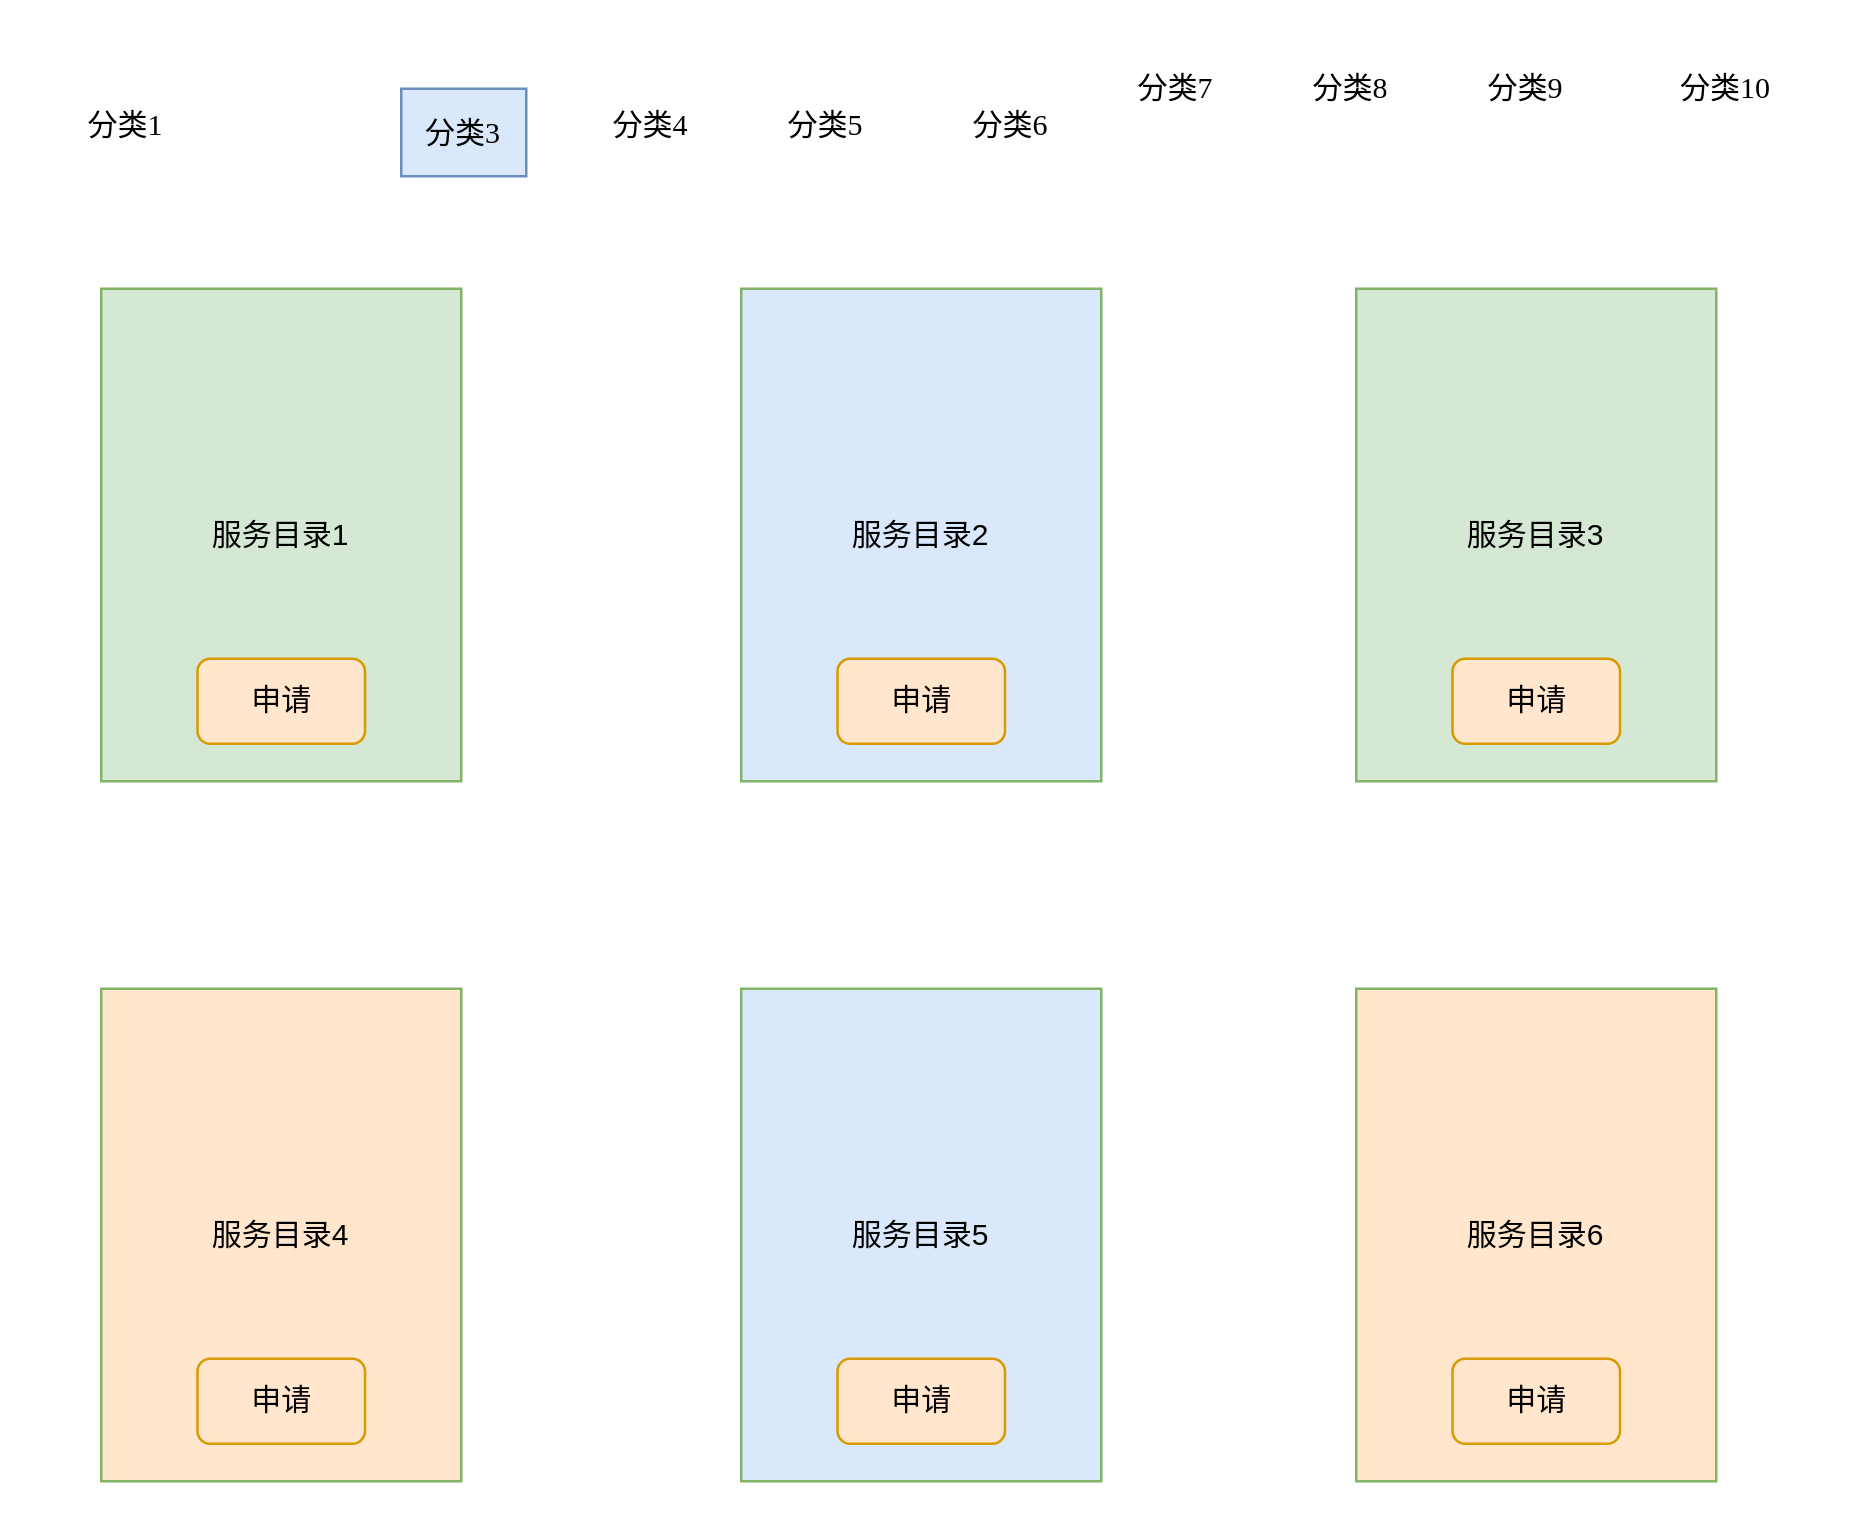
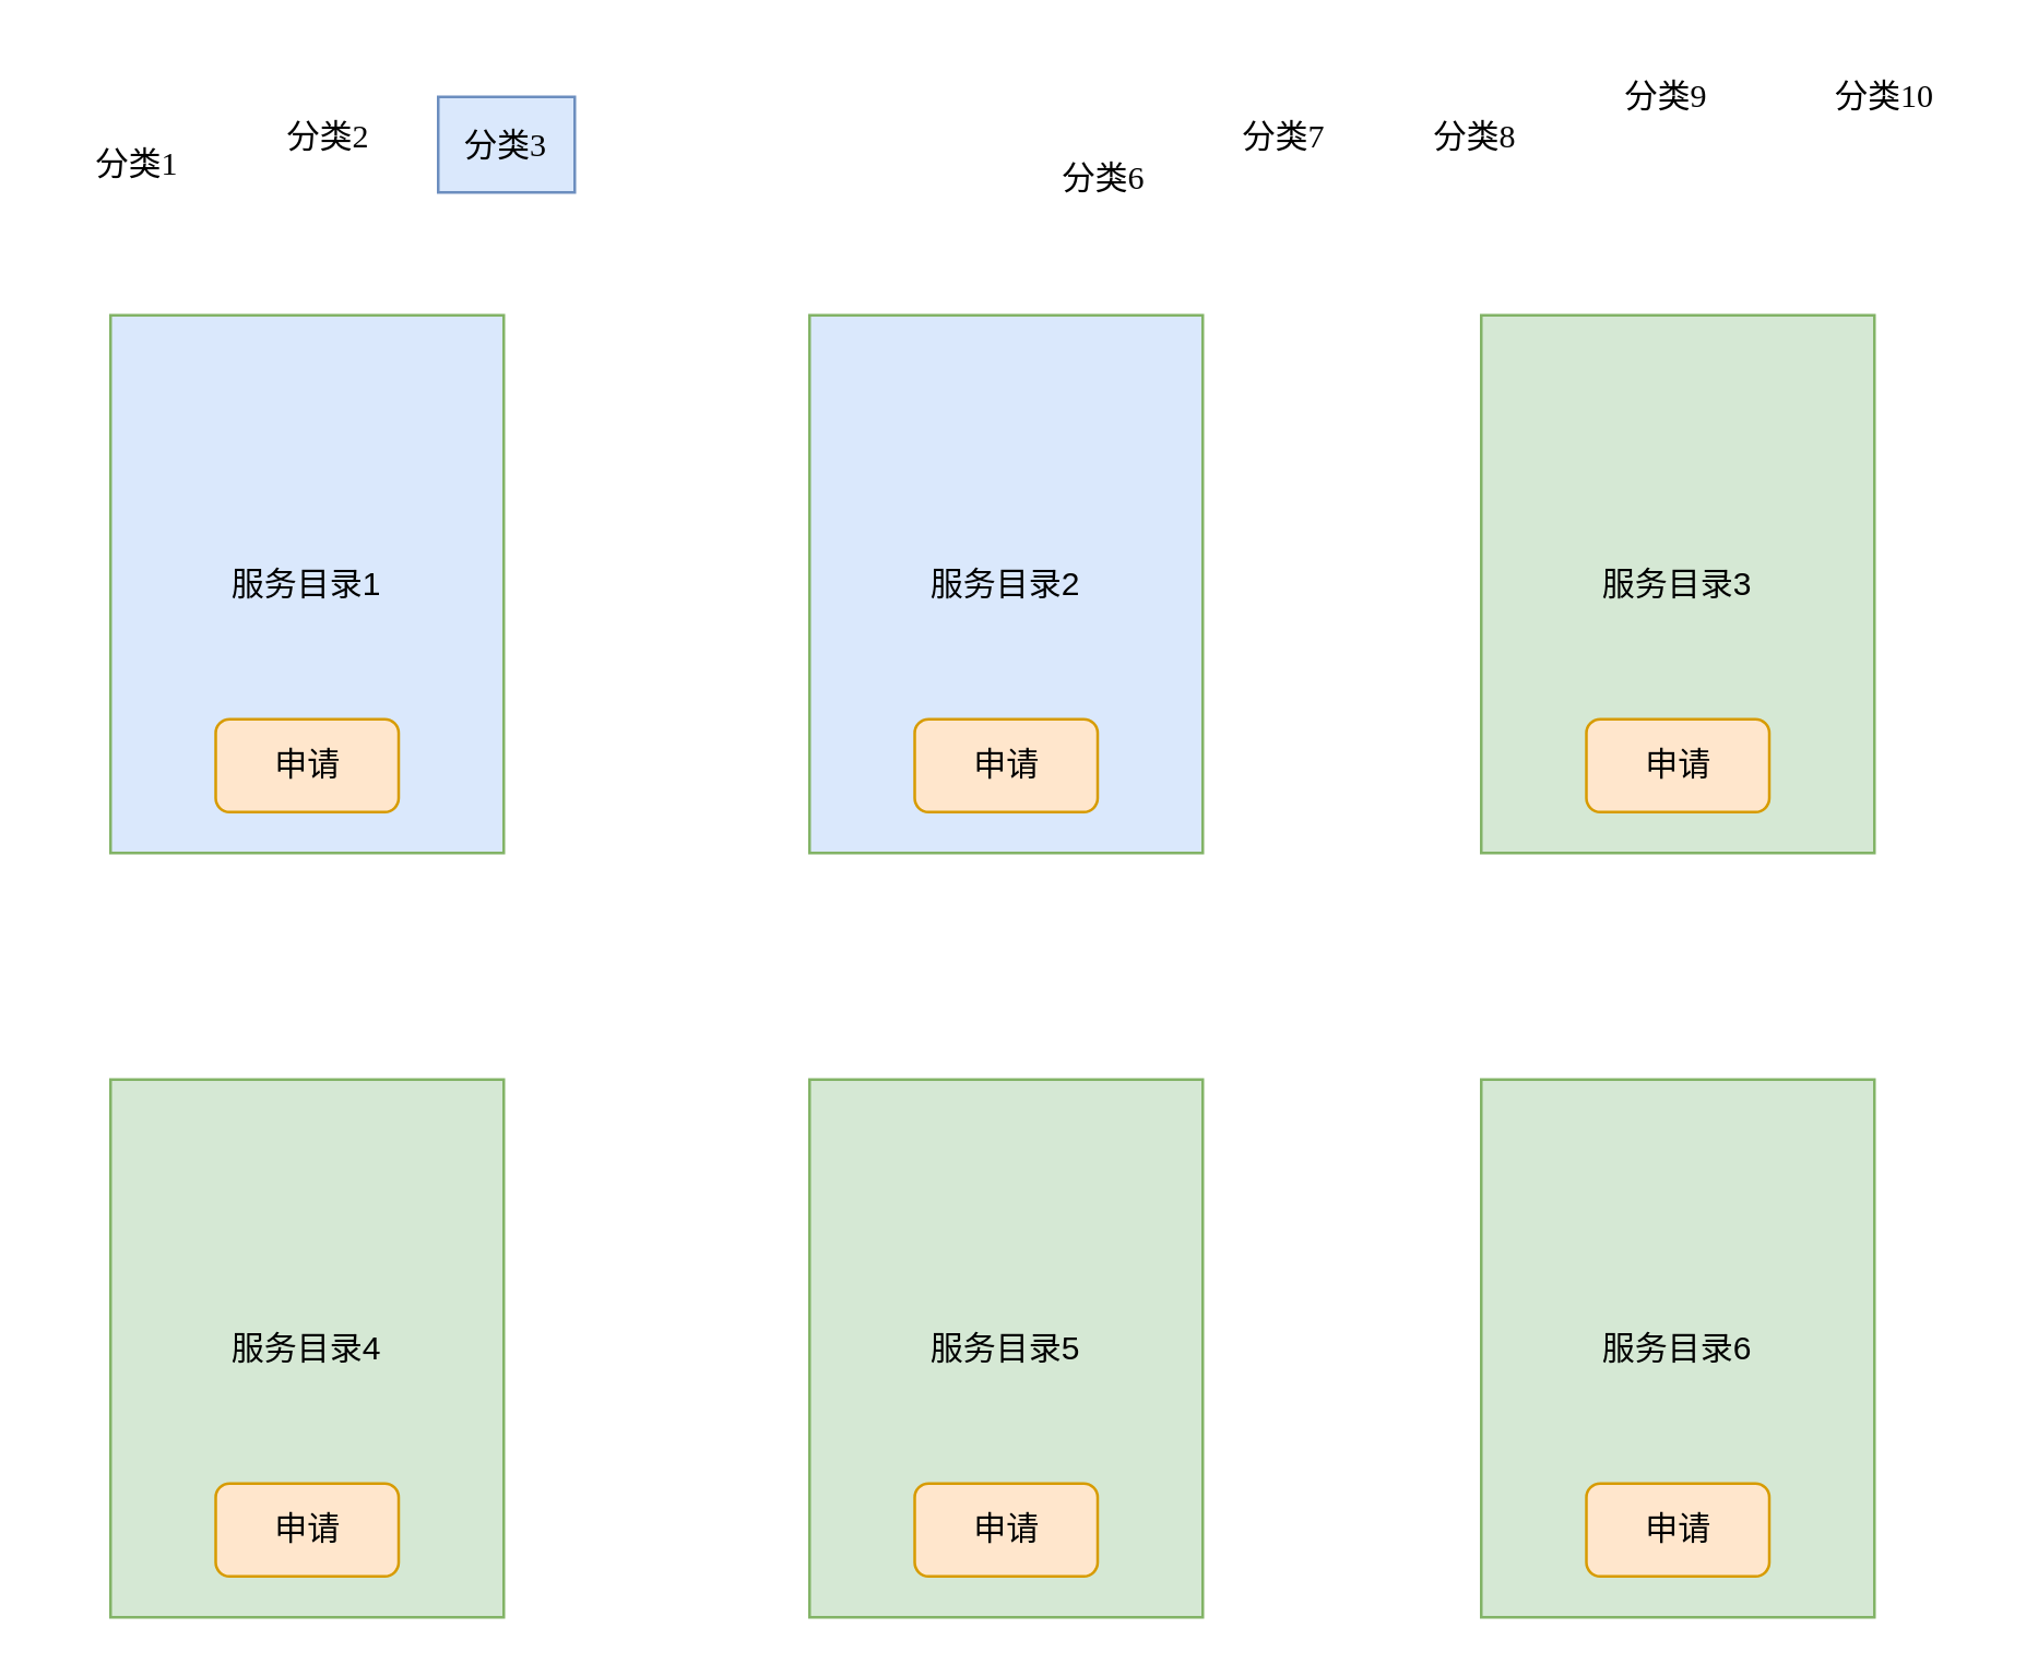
  <mxCell id="0" />
  <mxCell id="1" parent="0" />
- <mxCell id="2" value="&lt;font face=&quot;YaHei Consolas Hybrid&quot;&gt;分类1&lt;/font&gt;" style="text;html=1;strokeColor=none;fillColor=none;align=center;verticalAlign=middle;whiteSpace=wrap;rounded=0;" parent="1" vertex="1"><mxGeometry x="20" y="35" width="60" height="30" as="geometry" /></mxCell>
+ <mxCell id="2" value="&lt;font face=&quot;YaHei Consolas Hybrid&quot;&gt;分类1&lt;/font&gt;" style="text;html=1;strokeColor=none;fillColor=none;align=center;verticalAlign=middle;whiteSpace=wrap;rounded=0;" parent="1" vertex="1"><mxGeometry x="20" y="45" width="60" height="30" as="geometry" /></mxCell>
+ <mxCell id="3" value="&lt;font face=&quot;YaHei Consolas Hybrid&quot;&gt;分类2&lt;/font&gt;" style="text;html=1;strokeColor=none;fillColor=none;align=center;verticalAlign=middle;whiteSpace=wrap;rounded=0;" parent="1" vertex="1"><mxGeometry x="90" y="35" width="60" height="30" as="geometry" /></mxCell>
  <mxCell id="4" value="&lt;font face=&quot;YaHei Consolas Hybrid&quot;&gt;分类3&lt;/font&gt;" style="text;html=1;strokeColor=#6c8ebf;fillColor=#dae8fc;align=center;verticalAlign=middle;whiteSpace=wrap;rounded=0;" parent="1" vertex="1"><mxGeometry x="160" y="35" width="50" height="35" as="geometry" /></mxCell>
- <mxCell id="5" value="&lt;font face=&quot;YaHei Consolas Hybrid&quot;&gt;分类4&lt;/font&gt;" style="text;html=1;strokeColor=none;fillColor=none;align=center;verticalAlign=middle;whiteSpace=wrap;rounded=0;" parent="1" vertex="1"><mxGeometry x="230" y="35" width="60" height="30" as="geometry" /></mxCell>
- <mxCell id="6" value="&lt;font face=&quot;YaHei Consolas Hybrid&quot;&gt;分类5&lt;/font&gt;" style="text;html=1;strokeColor=none;fillColor=none;align=center;verticalAlign=middle;whiteSpace=wrap;rounded=0;" parent="1" vertex="1"><mxGeometry x="300" y="35" width="60" height="30" as="geometry" /></mxCell>
- <mxCell id="7" value="&lt;font face=&quot;YaHei Consolas Hybrid&quot;&gt;分类6&lt;/font&gt;" style="text;html=1;strokeColor=none;fillColor=none;align=center;verticalAlign=middle;whiteSpace=wrap;rounded=0;" parent="1" vertex="1"><mxGeometry x="373.5" y="35" width="60" height="30" as="geometry" /></mxCell>
- <mxCell id="8" value="&lt;font face=&quot;YaHei Consolas Hybrid&quot;&gt;分类7&lt;/font&gt;" style="text;html=1;strokeColor=none;fillColor=none;align=center;verticalAlign=middle;whiteSpace=wrap;rounded=0;" parent="1" vertex="1"><mxGeometry x="440" y="20" width="60" height="30" as="geometry" /></mxCell>
- <mxCell id="9" value="&lt;font face=&quot;YaHei Consolas Hybrid&quot;&gt;分类8&lt;/font&gt;" style="text;html=1;strokeColor=none;fillColor=none;align=center;verticalAlign=middle;whiteSpace=wrap;rounded=0;" parent="1" vertex="1"><mxGeometry x="510" y="20" width="60" height="30" as="geometry" /></mxCell>
+ <mxCell id="7" value="&lt;font face=&quot;YaHei Consolas Hybrid&quot;&gt;分类6&lt;/font&gt;" style="text;html=1;strokeColor=none;fillColor=none;align=center;verticalAlign=middle;whiteSpace=wrap;rounded=0;" parent="1" vertex="1"><mxGeometry x="373.5" y="50" width="60" height="30" as="geometry" /></mxCell>
+ <mxCell id="8" value="&lt;font face=&quot;YaHei Consolas Hybrid&quot;&gt;分类7&lt;/font&gt;" style="text;html=1;strokeColor=none;fillColor=none;align=center;verticalAlign=middle;whiteSpace=wrap;rounded=0;" parent="1" vertex="1"><mxGeometry x="440" y="35" width="60" height="30" as="geometry" /></mxCell>
+ <mxCell id="9" value="&lt;font face=&quot;YaHei Consolas Hybrid&quot;&gt;分类8&lt;/font&gt;" style="text;html=1;strokeColor=none;fillColor=none;align=center;verticalAlign=middle;whiteSpace=wrap;rounded=0;" parent="1" vertex="1"><mxGeometry x="510" y="35" width="60" height="30" as="geometry" /></mxCell>
  <mxCell id="10" value="&lt;font face=&quot;YaHei Consolas Hybrid&quot;&gt;分类9&lt;/font&gt;" style="text;html=1;strokeColor=none;fillColor=none;align=center;verticalAlign=middle;whiteSpace=wrap;rounded=0;" parent="1" vertex="1"><mxGeometry x="580" y="20" width="60" height="30" as="geometry" /></mxCell>
  <mxCell id="11" value="&lt;font face=&quot;YaHei Consolas Hybrid&quot;&gt;分类10&lt;/font&gt;" style="text;html=1;strokeColor=none;fillColor=none;align=center;verticalAlign=middle;whiteSpace=wrap;rounded=0;" parent="1" vertex="1"><mxGeometry x="660" y="20" width="60" height="30" as="geometry" /></mxCell>
- <mxCell id="12" value="服务目录1" style="rounded=0;whiteSpace=wrap;html=1;fillColor=#d5e8d4;strokeColor=#82b366;" parent="1" vertex="1"><mxGeometry x="40" y="115" width="144" height="197" as="geometry" /></mxCell>
+ <mxCell id="12" value="服务目录1" style="rounded=0;whiteSpace=wrap;html=1;fillColor=#dae8fc;strokeColor=#82b366;" parent="1" vertex="1"><mxGeometry x="40" y="115" width="144" height="197" as="geometry" /></mxCell>
  <mxCell id="13" value="申请" style="rounded=1;whiteSpace=wrap;html=1;fillColor=#ffe6cc;strokeColor=#d79b00;" parent="1" vertex="1"><mxGeometry x="78.5" y="263" width="67" height="34" as="geometry" /></mxCell>
  <mxCell id="14" value="服务目录2" style="rounded=0;whiteSpace=wrap;html=1;fillColor=#dae8fc;strokeColor=#82b366;" parent="1" vertex="1"><mxGeometry x="296" y="115" width="144" height="197" as="geometry" /></mxCell>
  <mxCell id="15" value="申请" style="rounded=1;whiteSpace=wrap;html=1;fillColor=#ffe6cc;strokeColor=#d79b00;" parent="1" vertex="1"><mxGeometry x="334.5" y="263" width="67" height="34" as="geometry" /></mxCell>
  <mxCell id="16" value="服务目录3" style="rounded=0;whiteSpace=wrap;html=1;fillColor=#d5e8d4;strokeColor=#82b366;" parent="1" vertex="1"><mxGeometry x="542" y="115" width="144" height="197" as="geometry" /></mxCell>
  <mxCell id="17" value="申请" style="rounded=1;whiteSpace=wrap;html=1;fillColor=#ffe6cc;strokeColor=#d79b00;" parent="1" vertex="1"><mxGeometry x="580.5" y="263" width="67" height="34" as="geometry" /></mxCell>
- <mxCell id="18" value="服务目录4" style="rounded=0;whiteSpace=wrap;html=1;fillColor=#ffe6cc;strokeColor=#82b366;" parent="1" vertex="1"><mxGeometry x="40" y="395" width="144" height="197" as="geometry" /></mxCell>
+ <mxCell id="18" value="服务目录4" style="rounded=0;whiteSpace=wrap;html=1;fillColor=#d5e8d4;strokeColor=#82b366;" parent="1" vertex="1"><mxGeometry x="40" y="395" width="144" height="197" as="geometry" /></mxCell>
  <mxCell id="19" value="申请" style="rounded=1;whiteSpace=wrap;html=1;fillColor=#ffe6cc;strokeColor=#d79b00;" parent="1" vertex="1"><mxGeometry x="78.5" y="543" width="67" height="34" as="geometry" /></mxCell>
- <mxCell id="20" value="服务目录5" style="rounded=0;whiteSpace=wrap;html=1;fillColor=#dae8fc;strokeColor=#82b366;" parent="1" vertex="1"><mxGeometry x="296" y="395" width="144" height="197" as="geometry" /></mxCell>
+ <mxCell id="20" value="服务目录5" style="rounded=0;whiteSpace=wrap;html=1;fillColor=#d5e8d4;strokeColor=#82b366;" parent="1" vertex="1"><mxGeometry x="296" y="395" width="144" height="197" as="geometry" /></mxCell>
  <mxCell id="21" value="申请" style="rounded=1;whiteSpace=wrap;html=1;fillColor=#ffe6cc;strokeColor=#d79b00;" parent="1" vertex="1"><mxGeometry x="334.5" y="543" width="67" height="34" as="geometry" /></mxCell>
- <mxCell id="22" value="服务目录6" style="rounded=0;whiteSpace=wrap;html=1;fillColor=#ffe6cc;strokeColor=#82b366;" parent="1" vertex="1"><mxGeometry x="542" y="395" width="144" height="197" as="geometry" /></mxCell>
+ <mxCell id="22" value="服务目录6" style="rounded=0;whiteSpace=wrap;html=1;fillColor=#d5e8d4;strokeColor=#82b366;" parent="1" vertex="1"><mxGeometry x="542" y="395" width="144" height="197" as="geometry" /></mxCell>
  <mxCell id="23" value="申请" style="rounded=1;whiteSpace=wrap;html=1;fillColor=#ffe6cc;strokeColor=#d79b00;" parent="1" vertex="1"><mxGeometry x="580.5" y="543" width="67" height="34" as="geometry" /></mxCell>
